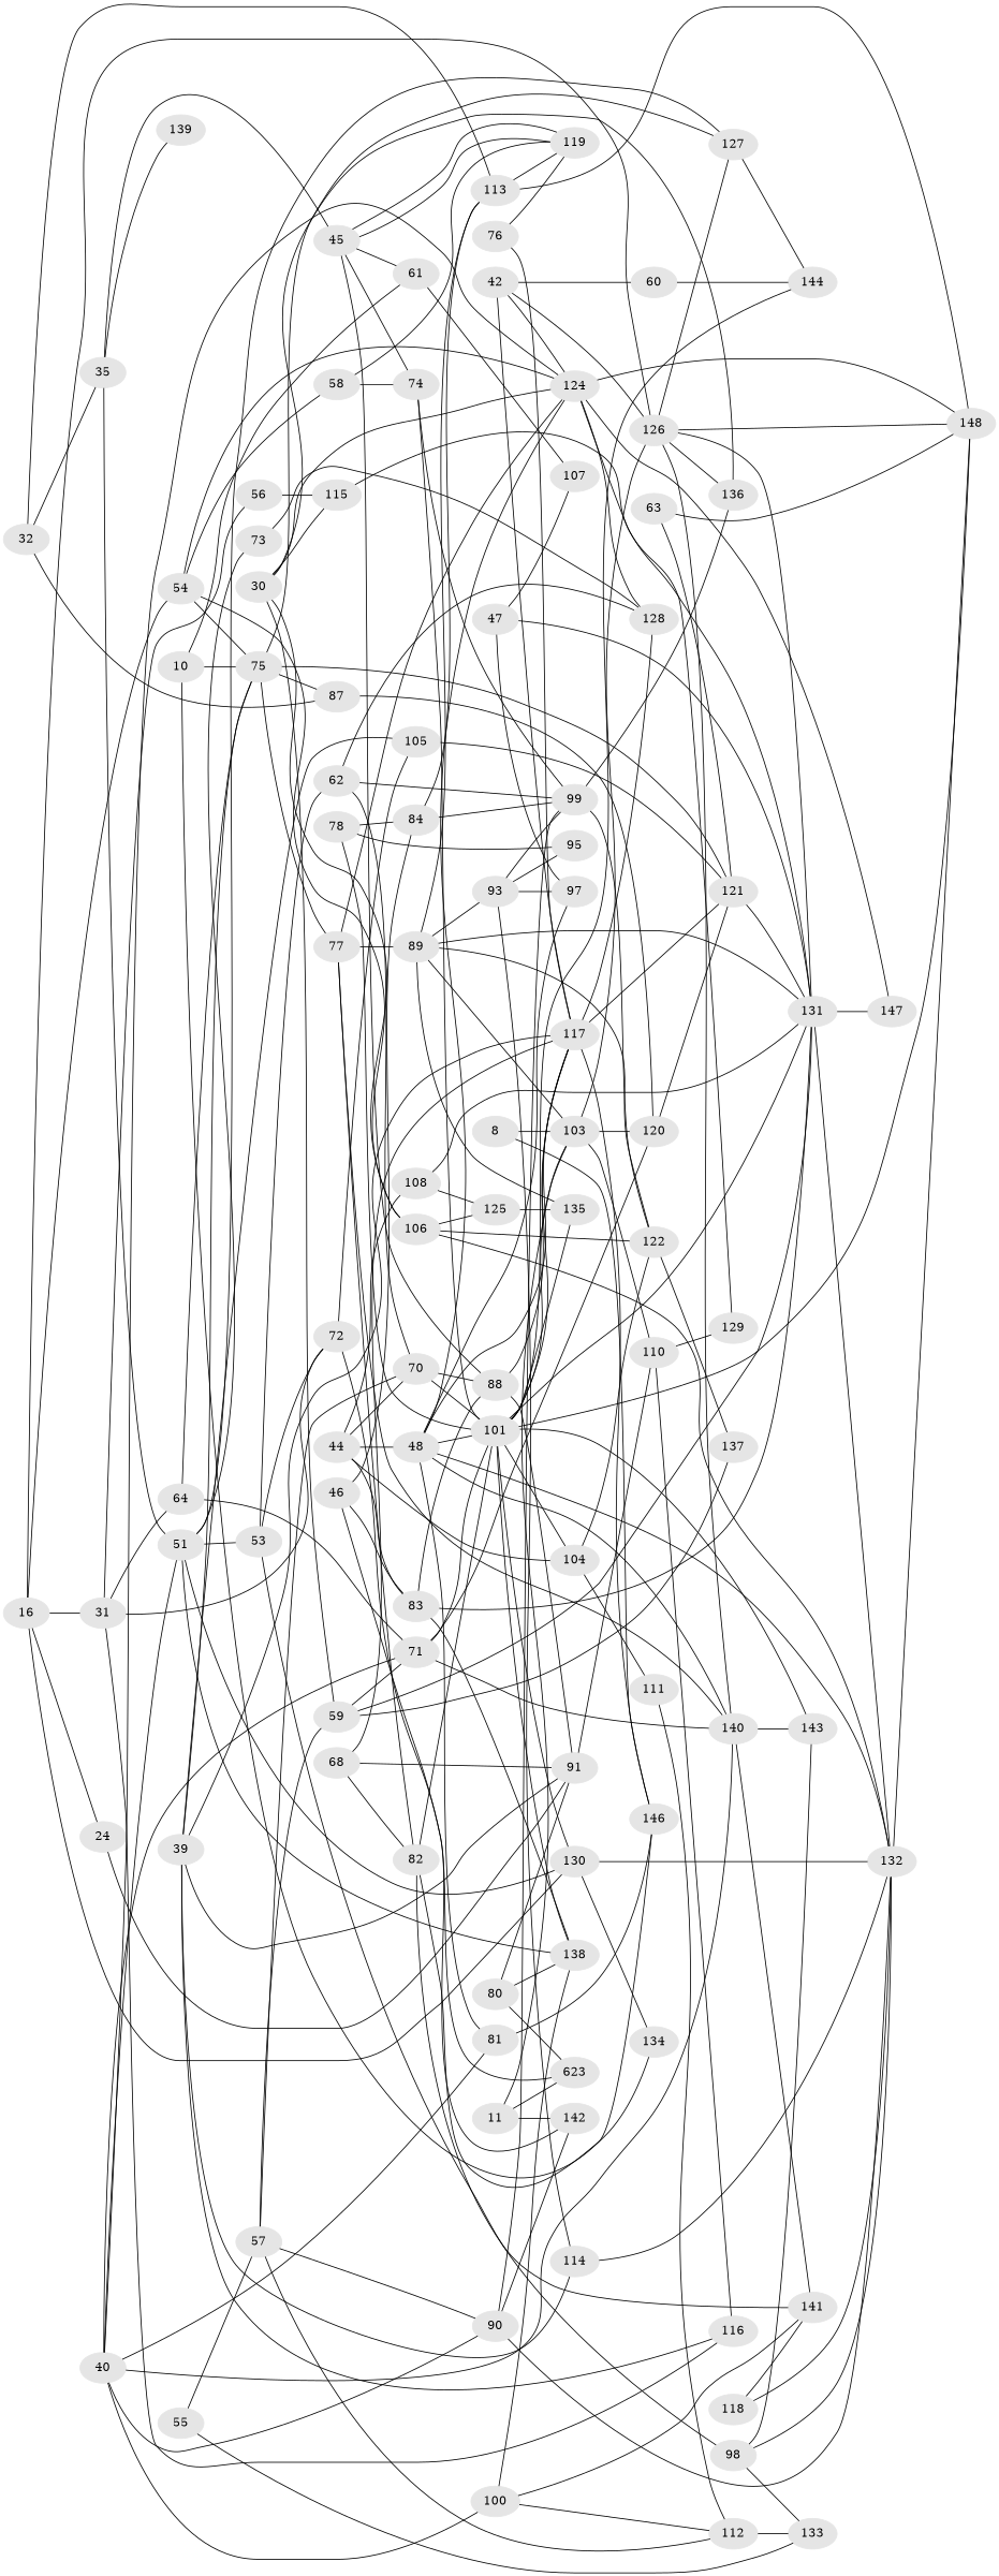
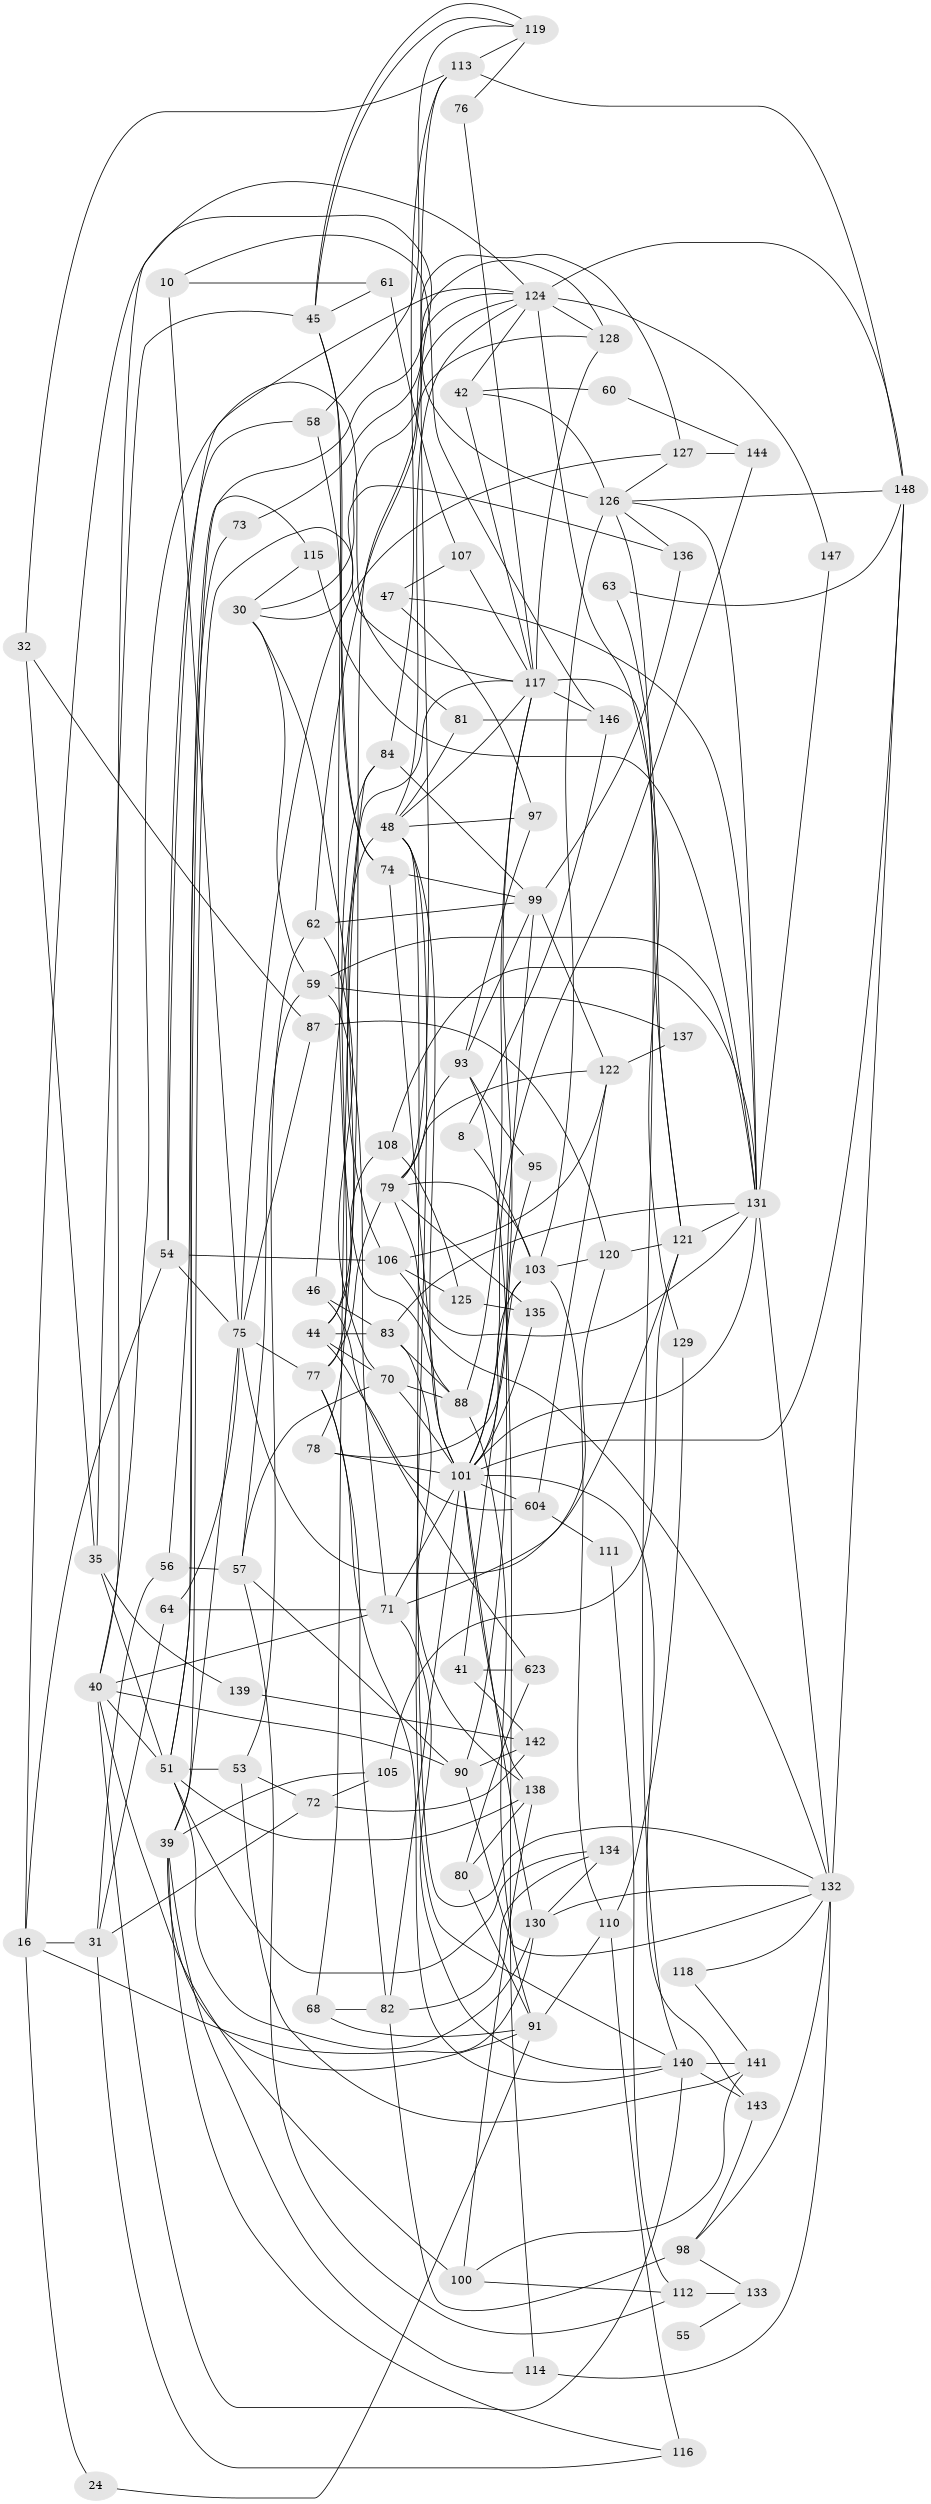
  graph {
    rankdir=LR
    node [color=gray90 style=filled]
    103 [super="+14+96"]
    126 [super="+94"]
    110 [super="+43"]
    120
    8
    146
    10 [super="+2"]
    61
    75 [super="+20"]
    107
    87
    121 [super="+19"]
    127
    77
    16
    24
    31
    54 [super="+1"]
    130
    91 [super="+13"]
    56
    64
    72
    116 [super="+69"]
    106
    124 [super="+86+38"]
    58
    136
    140 [super="+67"]
    131 [super="+85+22+109"]
    148 [super="+145"]
    132 [super="+17+36"]
    134 [super="+37"]
-   89 [super="+4"]
+   89 [super="+4" label=79]
    113
    93
    122 [super="+34"]
    135
    129
    59 [super="+18"]
    71
    137
    30
    115
    125
    128
    147
    105
    142
    32 [super="+5"]
    35
    45
    51
    139
    119
    74
    88 [super="+49"]
    53
    73
    138
    39
    114
    117 [super="+102"]
    40 [super="+11"]
    81 [super="+79"]
    90
    100
    101 [super="+65"]
    99 [super="+92"]
    141
    112 [super="+27"]
    143
-   41 [label=11]
+   41
    n74 [label=623]
    42
    60
    144
    48 [super="+9"]
    97
    44
    70 [super="+12"]
    83 [super="+66"]
-   104
+   104 [label=604]
    108
    111
    46
    84
    47
    62
    55
    57
    133
    63
    68
    82
    98
    76
    78
    95
    80 [super="+28"]
    118
    103 -- 126 [weight=2]
    103 -- 110
    103 -- 120
    126 -- 127
    126 -- 136
    126 -- 140
    126 -- 131
    126 -- 148 [weight=2]
    110 -- 116
    110 -- 129
    120 -- 121
    8 -- 103
    8 -- 146
    10 -- 146
    10 -- 61 [weight=2]
    10 -- 75
    61 -- 107
    75 -- 87
    75 -- 121
    75 -- 127
    75 -- 77
+   107 -- 117
    87 -- 120
    121 -- 131 [weight=2]
    127 -- 144
    77 -- 124
    77 -- 140
    77 -- 89
    77 -- 82
    16 -- 126
    16 -- 24
    16 -- 31
    16 -- 54
    16 -- 130
    24 -- 91
    31 -- 56
    31 -- 64
    31 -- 72
    31 -- 116 [weight=2]
    54 -- 75
    54 -- 106
    54 -- 124
    54 -- 58
    130 -- 132
    130 -- 134
    91 -- 110 [weight=2]
    56 -- 115
    64 -- 75
    64 -- 71
    72 -- 105
    72 -- 142
    106 -- 132
    106 -- 122
    106 -- 125
    124 -- 148 [weight=2]
    124 -- 129
    124 -- 128
    124 -- 147
    58 -- 119
    58 -- 74
    140 -- 141
    140 -- 143
    131 -- 132
    131 -- 147 [weight=2]
    132 -- 148
    89 -- 103
    89 -- 131
    89 -- 113
    89 -- 93
    89 -- 122
    89 -- 135
    113 -- 148
    113 -- 119
    93 -- 114
    93 -- 99
    93 -- 97
    93 -- 95
    122 -- 137
    59 -- 131
    59 -- 71
    59 -- 137
    71 -- 120
    71 -- 140 [weight=2]
    71 -- 101
    30 -- 106
    30 -- 124
    30 -- 136
    30 -- 59
    30 -- 115
    115 -- 131
    125 -- 135
    105 -- 121
    32 -- 87 [weight=2]
    32 -- 113
    32 -- 35
    35 -- 45
    35 -- 51
    35 -- 139
    45 -- 61
    45 -- 119
    45 -- 119
    45 -- 74
    45 -- 88
    51 -- 127
    51 -- 130
+   51 -- 134
    51 -- 53
    51 -- 73
    51 -- 138
+   139 -- 142
    74 -- 101
    74 -- 99
    88 -- 91 [weight=2]
    88 -- 117
    53 -- 72
    53 -- 141
    53 -- 62
    73 -- 128
    39 -- 75
    39 -- 91
    39 -- 116
    39 -- 105
    39 -- 114
    39 -- 117
    114 -- 132
    117 -- 146
    117 -- 121
    117 -- 128
    40 -- 124
    40 -- 140
    40 -- 71
    40 -- 51
    40 -- 81 [weight=2]
    40 -- 90
    40 -- 100
    81 -- 146
    90 -- 132
    90 -- 142
    90 -- 99
    100 -- 138
    100 -- 141
    100 -- 112
    101 -- 103 [weight=2]
    101 -- 130
    101 -- 131 [weight=2]
    101 -- 148 [weight=2]
    101 -- 135
    101 -- 138
    101 -- 117
    101 -- 143
    101 -- 144
    101 -- 104 [weight=2]
    99 -- 136
    99 -- 122
    112 -- 133
    41 -- 103 [weight=2]
    41 -- 142
    41 -- n74
    42 -- 126
    42 -- 124
    42 -- 117
    42 -- 60
    60 -- 144
    48 -- 124
    48 -- 140
    48 -- 132
    48 -- 117 [weight=2]
    48 -- 81
    48 -- 101 [weight=2]
    48 -- 97
    44 -- 48
    44 -- 70
    44 -- 83
    44 -- 104
    44 -- 108
    70 -- 88
    70 -- 101
    83 -- 131 [weight=2]
    83 -- 88
    83 -- 138
    104 -- 122
    104 -- 111
    108 -- 131
    108 -- 125
    111 -- 112
    46 -- n74
    46 -- 83
    46 -- 84
    84 -- 113
    84 -- 99
    47 -- 107
    47 -- 131
    47 -- 97
    62 -- 128
    62 -- 99
    62 -- 70
-   55 -- 57
+   56 -- 57
    55 -- 133
    57 -- 59
    57 -- 90
    57 -- 112 [weight=2]
    57 -- 70
    63 -- 121
    63 -- 148
    68 -- 91
    68 -- 117
    68 -- 82
    82 -- 134
    82 -- 101
    82 -- 98
    98 -- 132
    98 -- 143
    98 -- 133
    76 -- 119
    76 -- 117
    78 -- 101
    78 -- 84
    78 -- 95
    80 -- 91
    80 -- 138
    80 -- n74
    118 -- 132
    118 -- 141
  }
